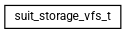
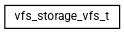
  digraph {
    rankdir=LR
    fontname=Roboto
-   n1 [color=black fillcolor=white fontname=Roboto fontsize=10 height=0.2 label=suit_storage_vfs_t shape=record style=filled width=0.4]
+   n1 [color=black fillcolor=white fontname=Roboto fontsize=10 height=0.2 label=vfs_storage_vfs_t shape=record style=filled width=0.4]
  }
